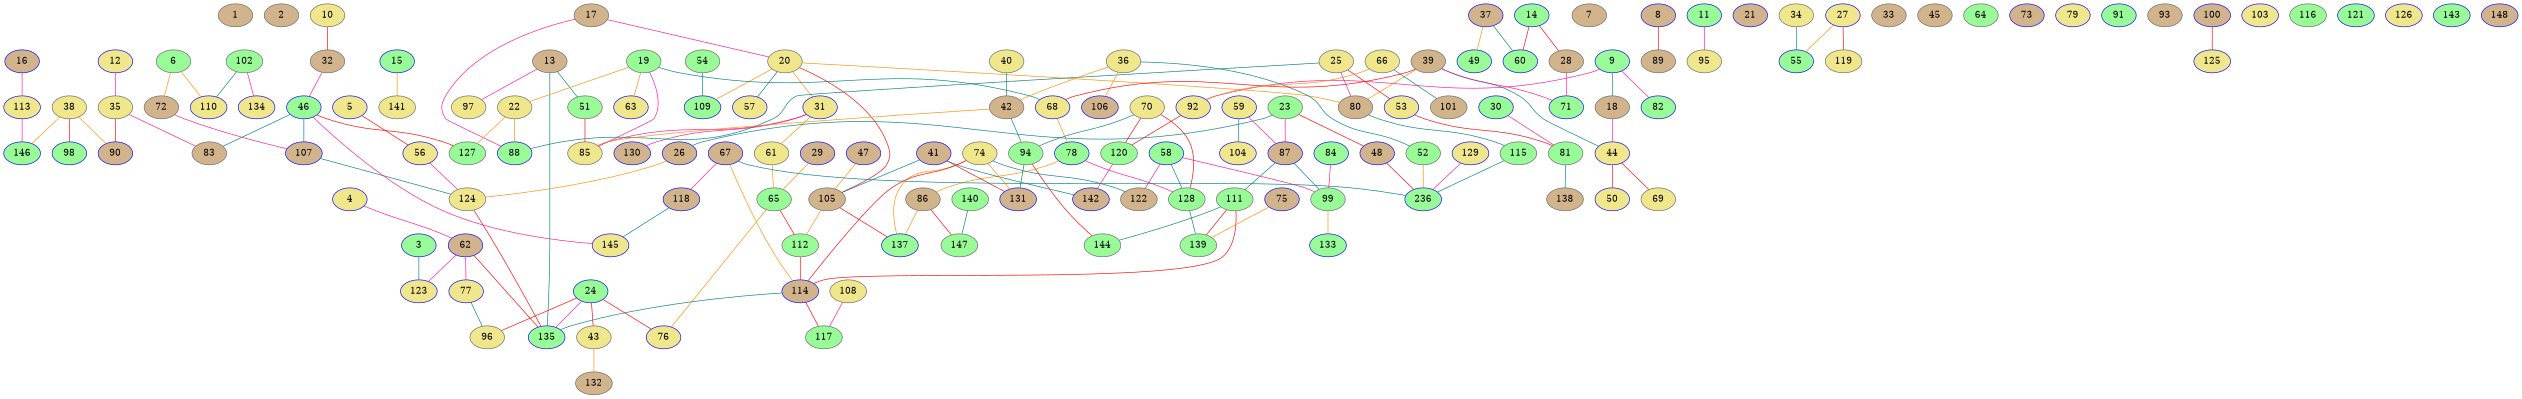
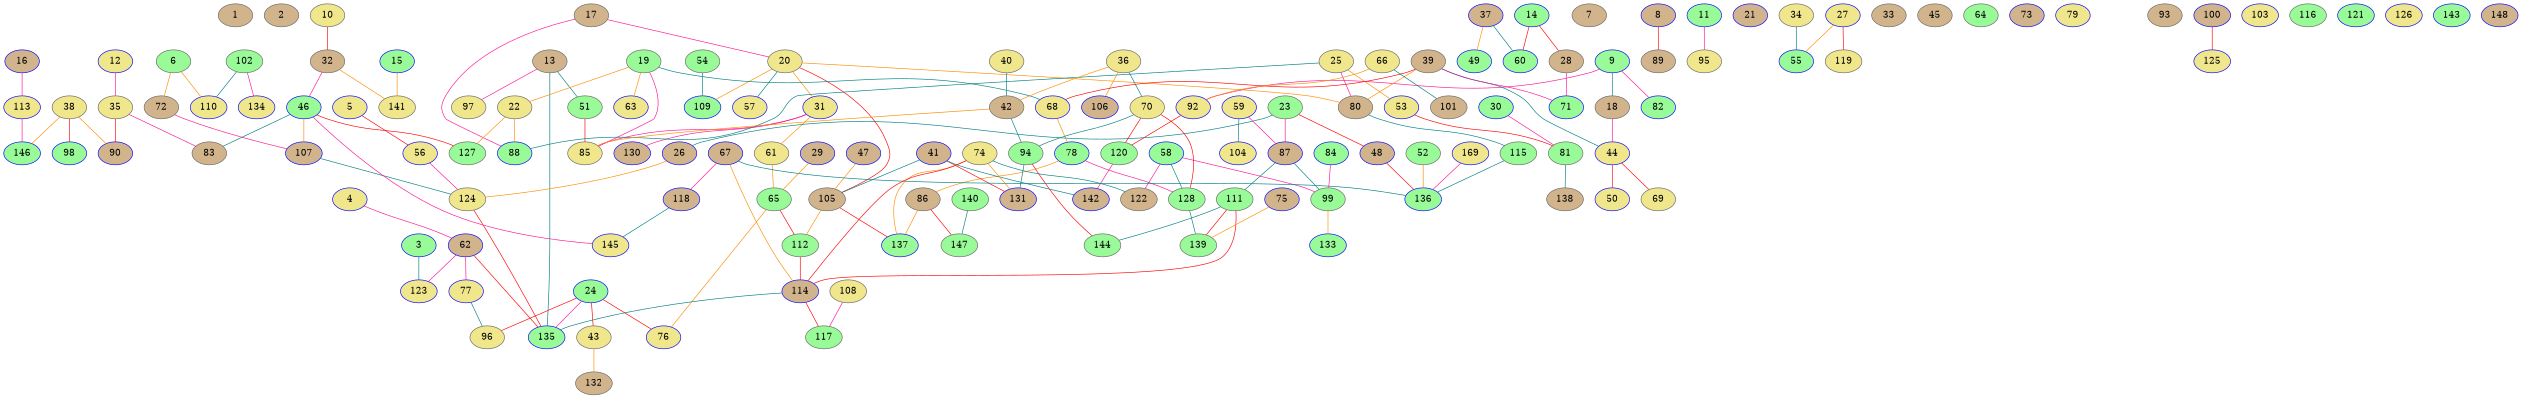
  graph {
    node [color=blue fillcolor=palegreen style=filled]
    edge [color=teal]
    1 [color=gray40 fillcolor=tan]
    2 [color=gray40 fillcolor=tan]
    123 [fillcolor=khaki]
    3
    4 [fillcolor=khaki]
    62 [fillcolor=tan]
    135
    77 [fillcolor=khaki]
    5 [fillcolor=khaki]
    56 [fillcolor=khaki]
    124 [color=gray40 fillcolor=khaki]
    6 [color=gray40]
    72 [color=gray40 fillcolor=tan]
    110 [fillcolor=khaki]
    107 [fillcolor=tan]
    7 [color=gray40 fillcolor=tan]
    8 [fillcolor=tan]
    89 [color=gray40 fillcolor=tan]
    18 [color=gray40 fillcolor=tan]
    9
    82
    92 [fillcolor=khaki]
    44 [fillcolor=khaki]
    120 [color=gray40]
    10 [color=gray40 fillcolor=khaki]
    32 [color=gray40 fillcolor=tan]
    141 [color=gray40 fillcolor=khaki]
    46
    95 [color=gray40 fillcolor=khaki]
    11
    12 [fillcolor=khaki]
    35 [color=gray40 fillcolor=khaki]
    83 [color=gray40 fillcolor=tan]
    90 [fillcolor=tan]
    13 [color=gray40 fillcolor=tan]
    51 [color=gray40]
    97 [color=gray40 fillcolor=khaki]
    85 [color=gray40 fillcolor=khaki]
    28 [color=gray40 fillcolor=tan]
    14
    60
    71
    15
    16 [fillcolor=tan]
    113 [fillcolor=khaki]
    146
    17 [color=gray40 fillcolor=tan]
    20 [color=gray40 fillcolor=khaki]
    88
    31 [fillcolor=khaki]
    57 [fillcolor=khaki]
    80 [color=gray40 fillcolor=tan]
    105 [color=gray40 fillcolor=tan]
    109
    50 [fillcolor=khaki]
    69 [color=gray40 fillcolor=khaki]
    19 [color=gray40]
    22 [color=gray40 fillcolor=khaki]
    63 [fillcolor=khaki]
    68 [fillcolor=khaki]
    127 [color=gray40]
    78
    61 [color=gray40 fillcolor=khaki]
    130 [fillcolor=tan]
    115 [color=gray40]
    112 [color=gray40]
    137
    21 [fillcolor=tan]
    23 [color=gray40]
    26 [fillcolor=tan]
    48 [fillcolor=tan]
    87 [fillcolor=tan]
-   136 [label=236]
+   136
    99 [color=gray40]
    111 [color=gray40]
    24
    43 [color=gray40 fillcolor=khaki]
    76 [fillcolor=khaki]
    96 [color=gray40 fillcolor=khaki]
    132 [color=gray40 fillcolor=tan]
    25 [color=gray40 fillcolor=khaki]
    53 [fillcolor=khaki]
    81 [color=gray40]
    27 [fillcolor=khaki]
    55
    119 [color=gray40 fillcolor=khaki]
    29 [fillcolor=tan]
    65 [color=gray40]
    30
    138 [color=gray40 fillcolor=tan]
    145 [fillcolor=khaki]
    33 [color=gray40 fillcolor=tan]
    34 [color=gray40 fillcolor=khaki]
    36 [color=gray40 fillcolor=khaki]
    42 [color=gray40 fillcolor=tan]
    52 [color=gray40]
    106 [fillcolor=tan]
    94 [color=gray40]
    37 [fillcolor=tan]
    49
    38 [color=gray40 fillcolor=khaki]
    98
    39 [color=gray40 fillcolor=tan]
    40 [color=gray40 fillcolor=khaki]
    41 [fillcolor=tan]
    131 [fillcolor=tan]
    142 [fillcolor=tan]
    144 [color=gray40]
    45 [color=gray40 fillcolor=tan]
    47 [fillcolor=tan]
    54 [color=gray40]
    58
    122 [color=gray40 fillcolor=tan]
    128 [color=gray40]
    133
    139 [color=gray40]
    59 [fillcolor=khaki]
    104 [fillcolor=khaki]
    64 [color=gray40]
    114 [fillcolor=tan]
    66 [color=gray40 fillcolor=khaki]
    101 [color=gray40 fillcolor=tan]
    67 [fillcolor=tan]
    118 [fillcolor=tan]
    117 [color=gray40]
    86 [color=gray40 fillcolor=tan]
    70 [color=gray40 fillcolor=khaki]
    73 [fillcolor=tan]
    74 [color=gray40 fillcolor=khaki]
    75 [fillcolor=tan]
    147 [color=gray40]
    79 [fillcolor=khaki]
    84
-   91
    93 [color=gray40 fillcolor=tan]
    100 [fillcolor=tan]
    125 [fillcolor=khaki]
    102 [color=gray40]
    134 [fillcolor=khaki]
    103 [fillcolor=khaki]
    108 [color=gray40 fillcolor=khaki]
    116 [color=gray40]
    121
    126 [fillcolor=khaki]
-   129 [fillcolor=khaki]
+   129 [fillcolor=khaki label=169]
    140 [color=gray40]
    143
    148 [fillcolor=tan]
    3 -- 123
    4 -- 62 [color=deeppink]
    62 -- 123 [color=deeppink]
    62 -- 135 [color=red]
    62 -- 77 [color=deeppink]
    77 -- 96
    5 -- 56 [color=red]
    56 -- 124 [color=deeppink]
    124 -- 135 [color=red]
    6 -- 72 [color=darkorange]
    6 -- 110 [color=darkorange]
    72 -- 107 [color=deeppink]
    107 -- 124
    8 -- 89 [color=red]
    18 -- 44 [color=deeppink]
    9 -- 18
    9 -- 82 [color=deeppink]
    9 -- 92 [color=deeppink]
    92 -- 120 [color=red]
    44 -- 50 [color=red]
    44 -- 69 [color=red]
    120 -- 142 [color=deeppink]
    10 -- 32 [color=red]
+   32 -- 141 [color=darkorange]
    32 -- 46 [color=deeppink]
-   46 -- 107
+   46 -- 107 [color=darkorange]
    46 -- 83
    46 -- 127 [color=red]
    46 -- 145 [color=deeppink]
    11 -- 95 [color=deeppink]
    12 -- 35 [color=deeppink]
    35 -- 83 [color=deeppink]
    35 -- 90 [color=red]
    13 -- 135
    13 -- 51
    13 -- 97 [color=deeppink]
    51 -- 85 [color=red]
    28 -- 71 [color=deeppink]
    14 -- 28 [color=red]
    14 -- 60 [color=red]
    15 -- 141 [color=darkorange]
    16 -- 113 [color=deeppink]
    113 -- 146 [color=deeppink]
    17 -- 20 [color=deeppink]
    17 -- 88 [color=deeppink]
    20 -- 31 [color=darkorange]
    20 -- 57
    20 -- 80 [color=darkorange]
    20 -- 105 [color=red]
    20 -- 109 [color=darkorange]
    31 -- 85 [color=deeppink]
    31 -- 61 [color=darkorange]
    31 -- 130 [color=deeppink]
    80 -- 115
    105 -- 112 [color=darkorange]
    105 -- 137 [color=red]
    19 -- 85 [color=deeppink]
    19 -- 22 [color=darkorange]
    19 -- 63 [color=darkorange]
    19 -- 68
    22 -- 88 [color=darkorange]
    22 -- 127 [color=darkorange]
    68 -- 78 [color=darkorange]
    78 -- 128 [color=deeppink]
    78 -- 86 [color=darkorange]
    61 -- 65 [color=darkorange]
    115 -- 136
    112 -- 114 [color=red]
    23 -- 26
    23 -- 48 [color=red]
    23 -- 87 [color=deeppink]
    26 -- 124 [color=darkorange]
    48 -- 136 [color=red]
    87 -- 99
    87 -- 111
    99 -- 133 [color=darkorange]
    111 -- 144
    111 -- 139 [color=red]
    111 -- 114 [color=red]
    24 -- 135 [color=deeppink]
    24 -- 43 [color=red]
    24 -- 76 [color=red]
    24 -- 96 [color=red]
    43 -- 132 [color=darkorange]
    25 -- 88
    25 -- 80 [color=deeppink]
-   25 -- 53 [color=red]
+   25 -- 53 [color=darkorange]
    53 -- 81 [color=red]
    81 -- 138
    27 -- 55 [color=darkorange]
    27 -- 119 [color=red]
    29 -- 65 [color=darkorange]
    65 -- 112 [color=red]
    65 -- 76 [color=darkorange]
    30 -- 81 [color=deeppink]
    34 -- 55
    36 -- 42 [color=darkorange]
-   36 -- 52
+   36 -- 70
    36 -- 106 [color=darkorange]
    42 -- 85 [color=darkorange]
    42 -- 94
    52 -- 136 [color=darkorange]
    94 -- 131
    94 -- 144 [color=red]
    37 -- 60
    37 -- 49 [color=darkorange]
    38 -- 90 [color=darkorange]
    38 -- 146 [color=darkorange]
    38 -- 98 [color=red]
    39 -- 44
    39 -- 71 [color=deeppink]
    39 -- 80 [color=darkorange]
    39 -- 68 [color=red]
    40 -- 42
    41 -- 105
    41 -- 131 [color=red]
    41 -- 142
    47 -- 105 [color=darkorange]
    54 -- 109
    58 -- 99 [color=deeppink]
    58 -- 122 [color=deeppink]
    58 -- 128
    128 -- 139
    59 -- 87 [color=deeppink]
    59 -- 104
    114 -- 135
    114 -- 117 [color=red]
    66 -- 92 [color=darkorange]
    66 -- 101
    67 -- 136
    67 -- 114 [color=darkorange]
    67 -- 118 [color=deeppink]
    118 -- 145
    86 -- 137 [color=darkorange]
    86 -- 147 [color=red]
    70 -- 120 [color=red]
    70 -- 94
    70 -- 128 [color=red]
    74 -- 137 [color=darkorange]
    74 -- 131 [color=darkorange]
    74 -- 122
    74 -- 114 [color=red]
    75 -- 139 [color=darkorange]
    84 -- 99 [color=deeppink]
    100 -- 125 [color=red]
    102 -- 110
    102 -- 134 [color=deeppink]
    108 -- 117 [color=deeppink]
    129 -- 136 [color=deeppink]
    140 -- 147
  }
